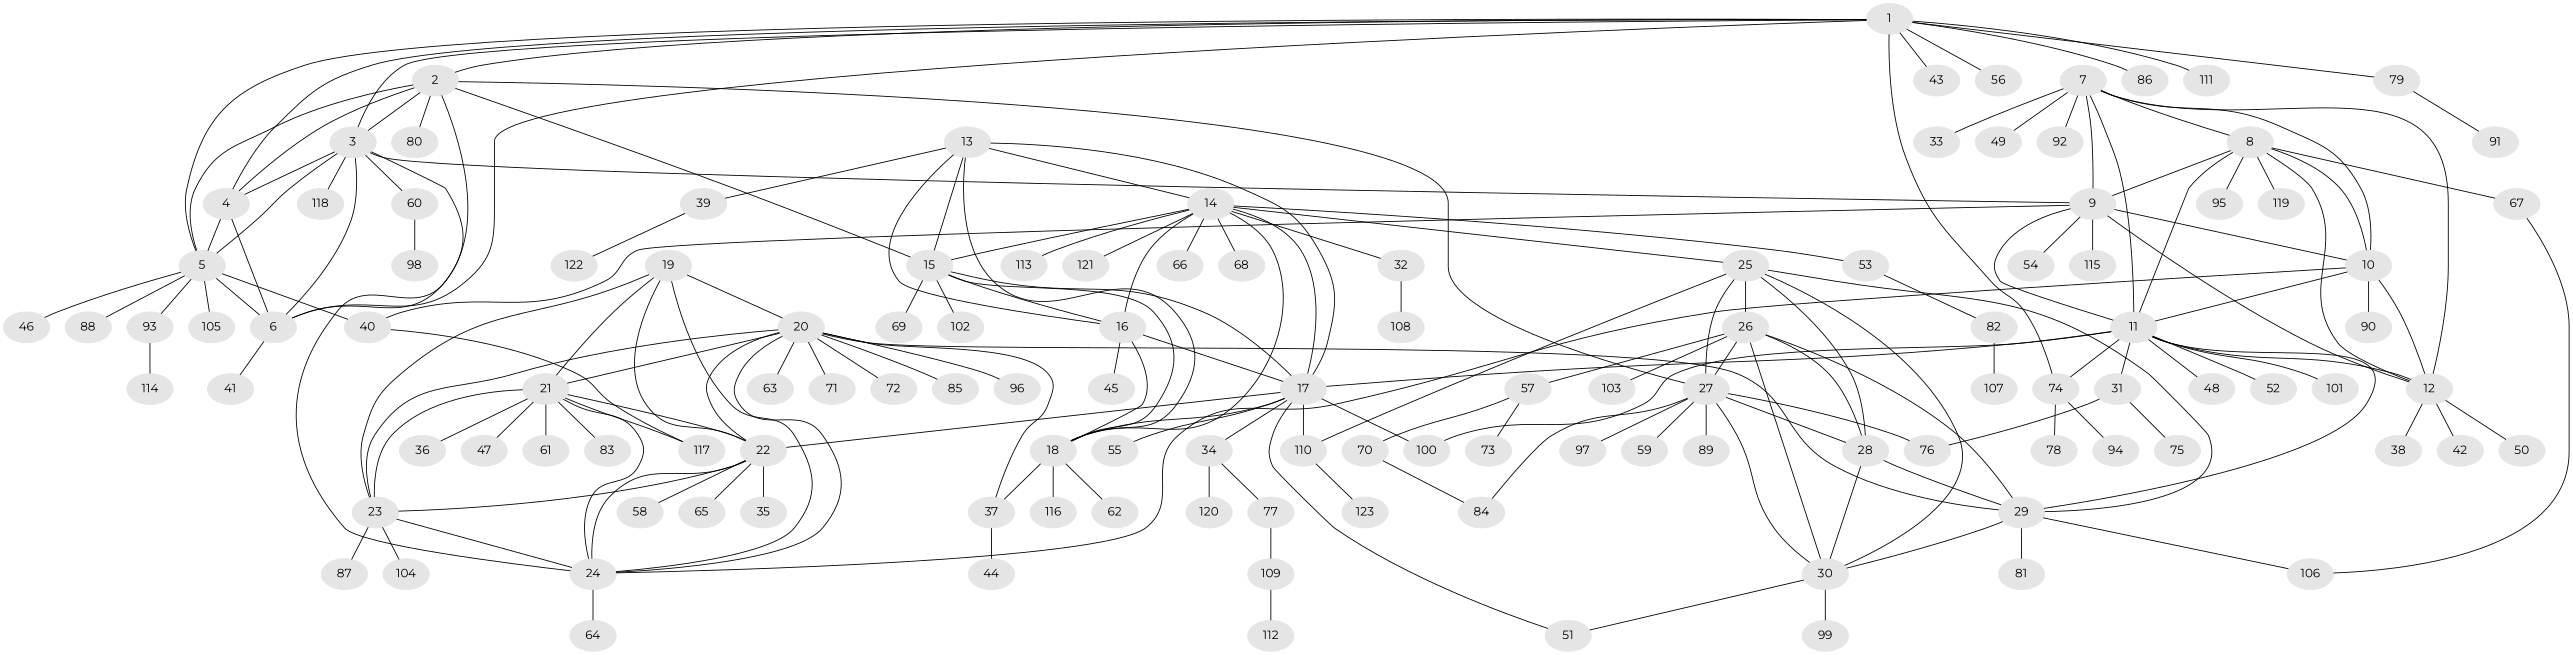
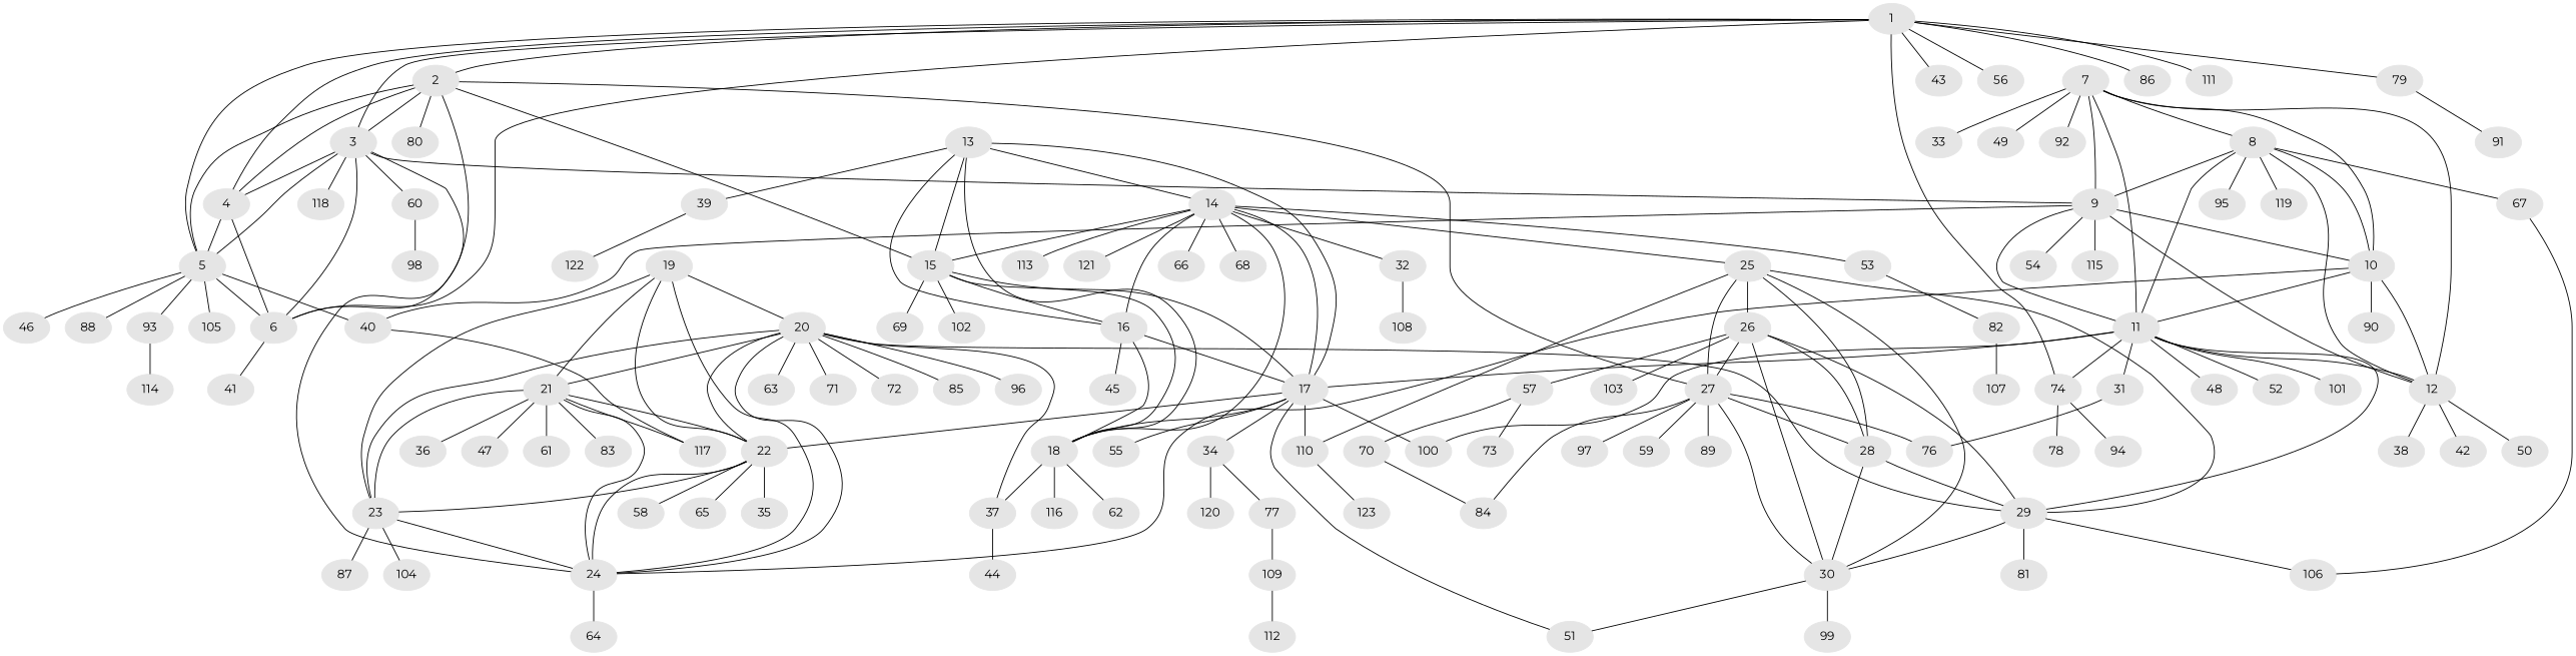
  graph {
    fontname=Montserrat
    node [color=gray90 fontname=Montserrat style=filled]
    edge [fontname=Montserrat]
    1
    2
    3
    4
    5
    6
    43
    56
    74
    79
    86
    111
    15
    27
    80
    9
    24
    60
    118
    40
    46
    88
    93
    105
    41
    78
    94
    91
    17
    16
    18
    69
    102
    28
    30
    59
    76
    89
    97
    84
    10
    11
    12
    54
    115
    64
    98
    117
    114
    7
    8
    33
    49
    92
    67
    95
    119
    90
    29
    31
    48
    52
    100
    101
    38
    42
    50
    106
    22
    34
    51
    55
    110
    81
-   75
    13
    14
    39
    25
    32
    53
    66
    68
    113
    121
    45
    37
    62
    116
    122
    26
    108
    82
    23
    35
    58
    65
    77
    120
    123
    44
    19
    20
    21
    63
    71
    72
    85
    96
    36
    47
    61
    83
    87
    104
    57
    103
    99
    70
    73
    109
    107
    112
    1 -- 2
    1 -- 3
    1 -- 4
    1 -- 5
    1 -- 6
    1 -- 43
    1 -- 56
    1 -- 74
    1 -- 79
    1 -- 86
    1 -- 111
    2 -- 3
    2 -- 4
    2 -- 5
    2 -- 6
    2 -- 15
    2 -- 27
    2 -- 80
    3 -- 4
    3 -- 5
    3 -- 6
    3 -- 9
    3 -- 24
    3 -- 60
    3 -- 118
    4 -- 5
    4 -- 6
    5 -- 6
    5 -- 40
    5 -- 46
    5 -- 88
    5 -- 93
    5 -- 105
    6 -- 41
    74 -- 78
    74 -- 94
    79 -- 91
    15 -- 17
    15 -- 16
    15 -- 18
    15 -- 69
    15 -- 102
    27 -- 28
    27 -- 30
    27 -- 59
    27 -- 76
    27 -- 89
    27 -- 97
    27 -- 84
    9 -- 40
    9 -- 10
    9 -- 11
    9 -- 12
    9 -- 54
    9 -- 115
    24 -- 64
    60 -- 98
    40 -- 117
    93 -- 114
    17 -- 18
    17 -- 100
    17 -- 22
    17 -- 34
    17 -- 51
    17 -- 55
    17 -- 110
    16 -- 17
    16 -- 18
    16 -- 45
    18 -- 37
    18 -- 62
    18 -- 116
    28 -- 30
    28 -- 29
    30 -- 51
    30 -- 99
    10 -- 24
    10 -- 11
    10 -- 12
    10 -- 90
    11 -- 74
    11 -- 17
    11 -- 12
    11 -- 29
    11 -- 31
    11 -- 48
    11 -- 52
    11 -- 100
    11 -- 101
    12 -- 38
    12 -- 42
    12 -- 50
    7 -- 9
    7 -- 10
    7 -- 11
    7 -- 12
    7 -- 8
    7 -- 33
    7 -- 49
    7 -- 92
    8 -- 9
    8 -- 10
    8 -- 11
    8 -- 12
    8 -- 67
    8 -- 95
    8 -- 119
    67 -- 106
    29 -- 30
    29 -- 106
    29 -- 81
    31 -- 76
-   31 -- 75
    22 -- 24
    22 -- 23
    22 -- 35
    22 -- 58
    22 -- 65
    34 -- 77
    34 -- 120
    110 -- 123
    13 -- 15
    13 -- 17
    13 -- 16
    13 -- 18
    13 -- 14
    13 -- 39
    14 -- 15
    14 -- 17
    14 -- 16
    14 -- 18
    14 -- 25
    14 -- 32
    14 -- 53
    14 -- 66
    14 -- 68
    14 -- 113
    14 -- 121
    39 -- 122
    25 -- 27
    25 -- 28
    25 -- 30
    25 -- 29
    25 -- 110
    25 -- 26
    32 -- 108
    53 -- 82
    37 -- 44
    26 -- 27
    26 -- 28
    26 -- 30
    26 -- 29
    26 -- 57
    26 -- 103
    82 -- 107
    23 -- 24
    23 -- 87
    23 -- 104
    77 -- 109
    19 -- 24
    19 -- 22
    19 -- 23
    19 -- 20
    19 -- 21
    20 -- 24
    20 -- 29
    20 -- 22
    20 -- 37
    20 -- 23
    20 -- 21
    20 -- 63
    20 -- 71
    20 -- 72
    20 -- 85
    20 -- 96
    21 -- 24
    21 -- 117
    21 -- 22
    21 -- 23
    21 -- 36
    21 -- 47
    21 -- 61
    21 -- 83
    57 -- 70
    57 -- 73
    70 -- 84
    109 -- 112
  }
